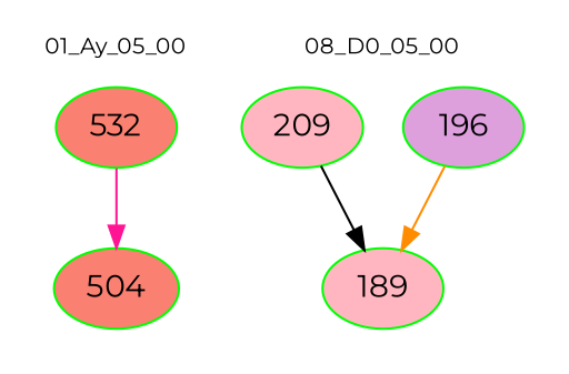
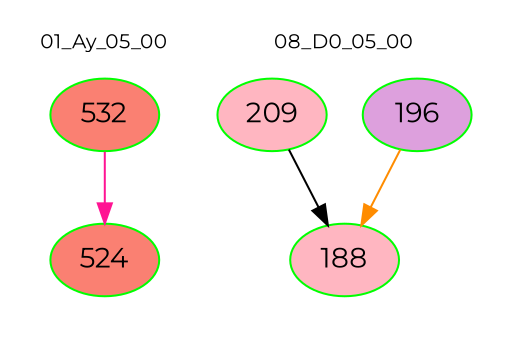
  digraph {
    fontname=Montserrat
    node [color=green fillcolor=salmon fontname=Montserrat style=filled]
    edge [fontname=Montserrat]
    n1 [label=532]
-   n2 [label=504]
+   n2 [label=524]
    n3 [fillcolor=plum label=196]
-   n4 [fillcolor=lightpink label=189]
+   n4 [fillcolor=lightpink label=188]
    n5 [fillcolor=lightpink label=209]
    subgraph cluster_1 {
      color=white
      fontsize=10
      label="01_Ay_05_00"
      n1
      n2
    }
    subgraph cluster_2 {
      color=white
      fontsize=10
      label="08_D0_05_00"
      n3
      n4
      n5
    }
    n1 -> n2 [color=deeppink]
    n3 -> n4 [color=darkorange]
    n5 -> n4 [color=black]
  }
